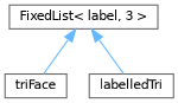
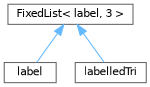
  digraph {
    rankdir=TB
    node [color=grey40 fillcolor=white fontname=Helvetica fontsize=10 shape=box style=filled]
    edge [color=steelblue1 dir=back fontname=Helvetica fontsize=10 labelfontname=Helvetica labelfontsize=10 style=solid]
    n1 [height=0.2 label="FixedList\< label, 3 \>" width=0.4]
-   n2 [height=0.2 label=triFace width=0.4]
+   n2 [height=0.2 label=label width=0.4]
    n3 [height=0.2 label=labelledTri width=0.4]
    n1 -> n2
    n1 -> n3
  }
